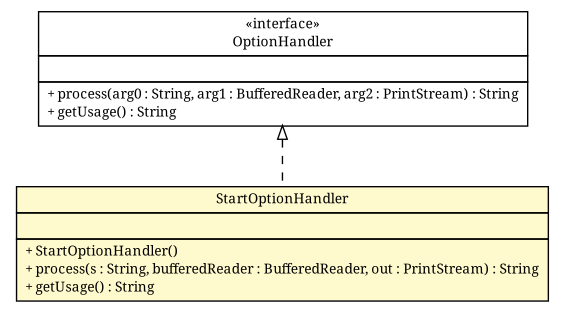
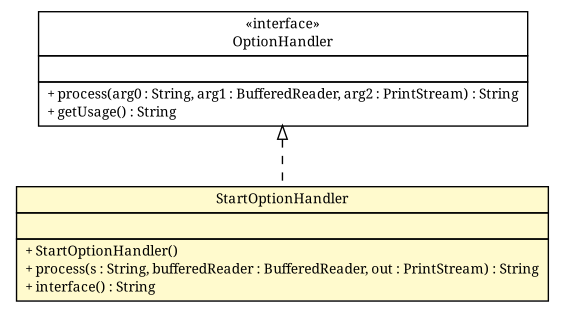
  digraph {
    nodesep=0.25
    ranksep=0.5
    fontname="Noto Serif"
    node [fontcolor=black fontname="Noto Serif" fontsize=10.0 shape=plaintext]
-   n1 [label=<<table title="sorcer.rio.cli.StartOptionHandler" border="0" cellborder="1" cellspacing="0" cellpadding="2" port="p" bgcolor="lemonChiffon" href="./StartOptionHandler.html"> 		<tr><td><table border="0" cellspacing="0" cellpadding="1"> <tr><td align="center" balign="center"> StartOptionHandler </td></tr> 		</table></td></tr> 		<tr><td><table border="0" cellspacing="0" cellpadding="1"> <tr><td align="left" balign="left">  </td></tr> 		</table></td></tr> 		<tr><td><table border="0" cellspacing="0" cellpadding="1"> <tr><td align="left" balign="left"> + StartOptionHandler() </td></tr> <tr><td align="left" balign="left"> + process(s : String, bufferedReader : BufferedReader, out : PrintStream) : String </td></tr> <tr><td align="left" balign="left"> + getUsage() : String </td></tr> 		</table></td></tr> 		</table>>]
+   n1 [label=<<table title="sorcer.rio.cli.StartOptionHandler" border="0" cellborder="1" cellspacing="0" cellpadding="2" port="p" bgcolor="lemonChiffon" href="./StartOptionHandler.html"> 		<tr><td><table border="0" cellspacing="0" cellpadding="1"> <tr><td align="center" balign="center"> StartOptionHandler </td></tr> 		</table></td></tr> 		<tr><td><table border="0" cellspacing="0" cellpadding="1"> <tr><td align="left" balign="left">  </td></tr> 		</table></td></tr> 		<tr><td><table border="0" cellspacing="0" cellpadding="1"> <tr><td align="left" balign="left"> + StartOptionHandler() </td></tr> <tr><td align="left" balign="left"> + process(s : String, bufferedReader : BufferedReader, out : PrintStream) : String </td></tr> <tr><td align="left" balign="left"> + interface() : String </td></tr> 		</table></td></tr> 		</table>>]
    n2 [label=<<table title="org.rioproject.tools.cli.OptionHandler" border="0" cellborder="1" cellspacing="0" cellpadding="2" port="p"> 		<tr><td><table border="0" cellspacing="0" cellpadding="1"> <tr><td align="center" balign="center"> &#171;interface&#187; </td></tr> <tr><td align="center" balign="center"> OptionHandler </td></tr> 		</table></td></tr> 		<tr><td><table border="0" cellspacing="0" cellpadding="1"> <tr><td align="left" balign="left">  </td></tr> 		</table></td></tr> 		<tr><td><table border="0" cellspacing="0" cellpadding="1"> <tr><td align="left" balign="left"> + process(arg0 : String, arg1 : BufferedReader, arg2 : PrintStream) : String </td></tr> <tr><td align="left" balign="left"> + getUsage() : String </td></tr> 		</table></td></tr> 		</table>>]
    n2 -> n1 [arrowtail=empty dir=back fontname="Noto Serif" fontsize=10 headport=p labelfontname=Helvetica labelfontsize=10 style=dashed tailport=p]
  }
